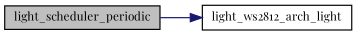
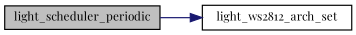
  digraph {
    rankdir=LR
    fontname="Playfair Display"
    node [color=black fontname="Playfair Display" fontsize=10 shape=record style=filled]
    n1 [fillcolor=grey75 fontcolor=black height=0.2 label=light_scheduler_periodic width=0.4]
-   n2 [fillcolor=white height=0.2 label=light_ws2812_arch_light width=0.4]
+   n2 [fillcolor=white height=0.2 label=light_ws2812_arch_set width=0.4]
    n1 -> n2 [color=midnightblue fontname="Playfair Display" fontsize=10 labelfontname=FreeSans labelfontsize=10 style=solid]
  }
